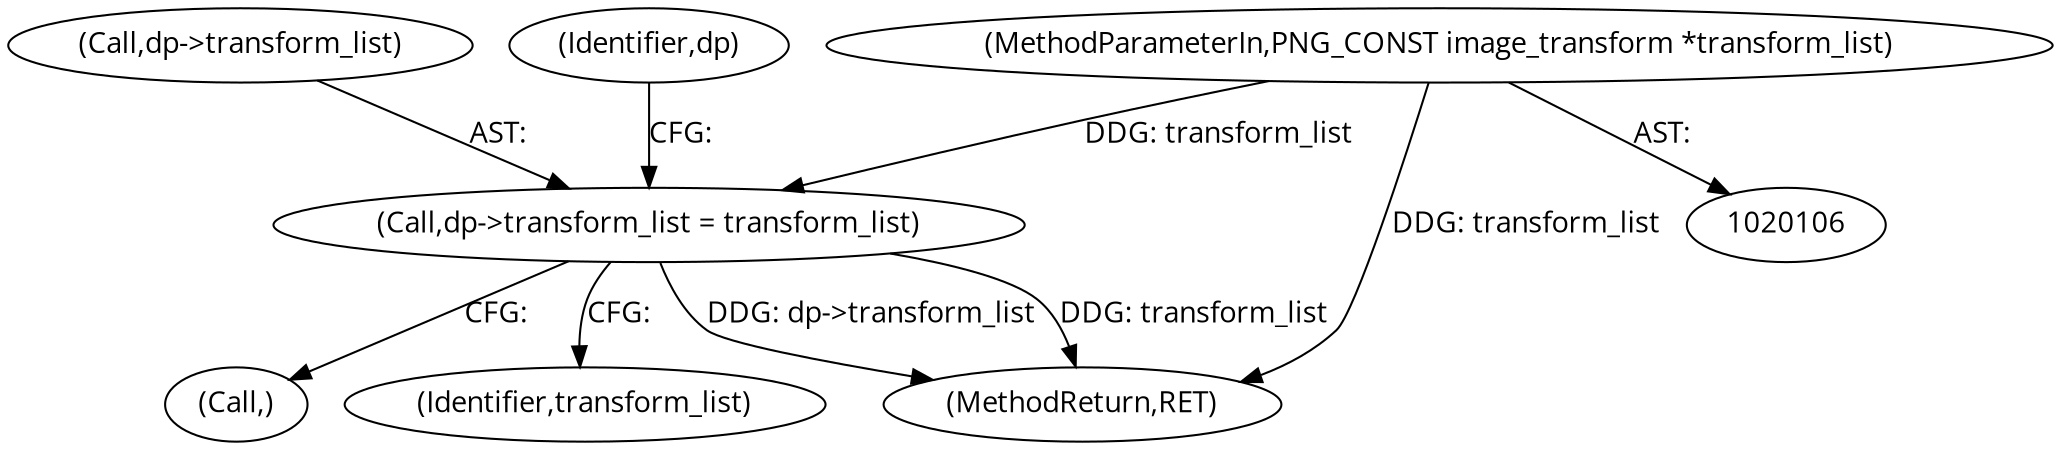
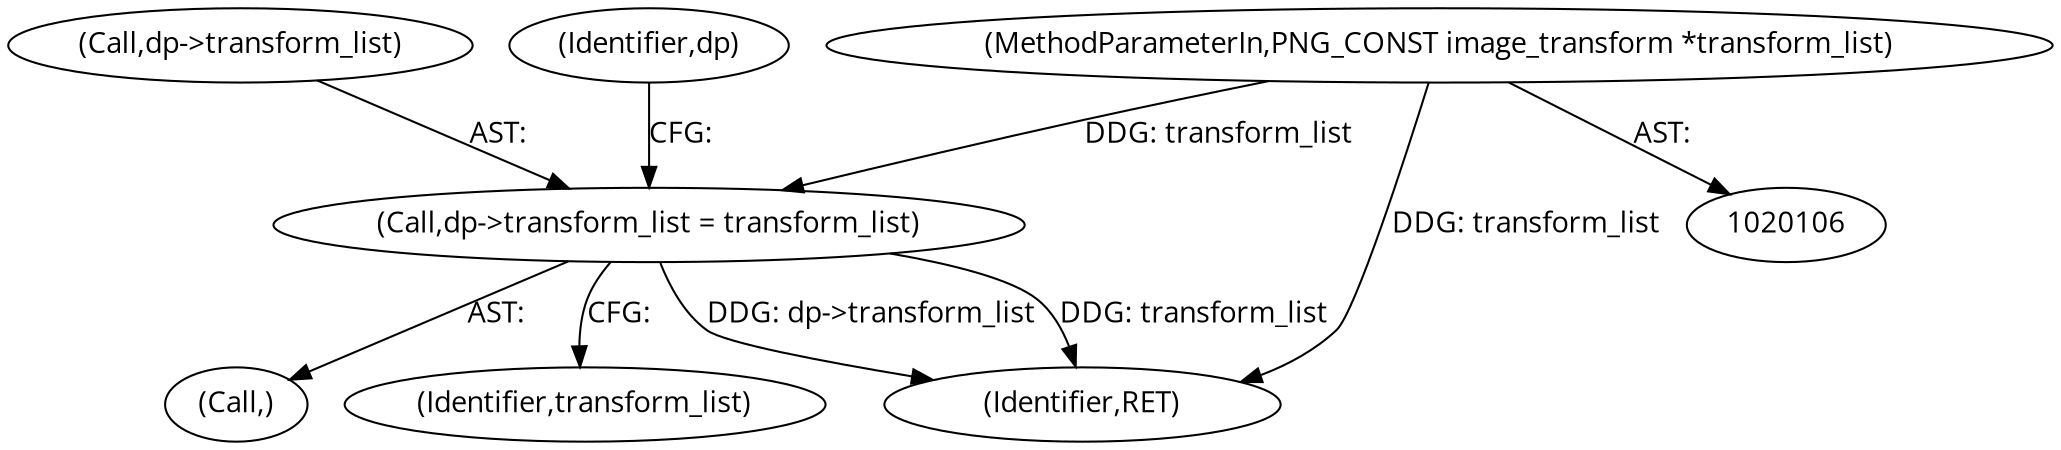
  digraph {
    fontname="Open Sans"
    node [fontname="Open Sans"]
    edge [fontname="Open Sans"]
    n1 [label="(Call,dp->transform_list = transform_list)"]
    n2 [label="(Call,)"]
    n3 [label="(Identifier,transform_list)"]
-   n4 [label="(MethodReturn,RET)"]
+   n4 [label="(Identifier,RET)"]
    n5 [label="(MethodParameterIn,PNG_CONST image_transform *transform_list)"]
    n6 [label=1020106]
    n7 [label="(Call,dp->transform_list)"]
    n8 [label="(Identifier,dp)"]
-   n1 -> n2 [label="CFG: "]
+   n1 -> n2 [label="AST: "]
    n1 -> n3 [label="CFG: "]
    n1 -> n4 [label="DDG: dp->transform_list"]
    n1 -> n4 [label="DDG: transform_list"]
    n5 -> n1 [label="DDG: transform_list"]
    n5 -> n4 [label="DDG: transform_list"]
    n5 -> n6 [label="AST: "]
    n7 -> n1 [label="AST: "]
    n8 -> n1 [label="CFG: "]
  }
